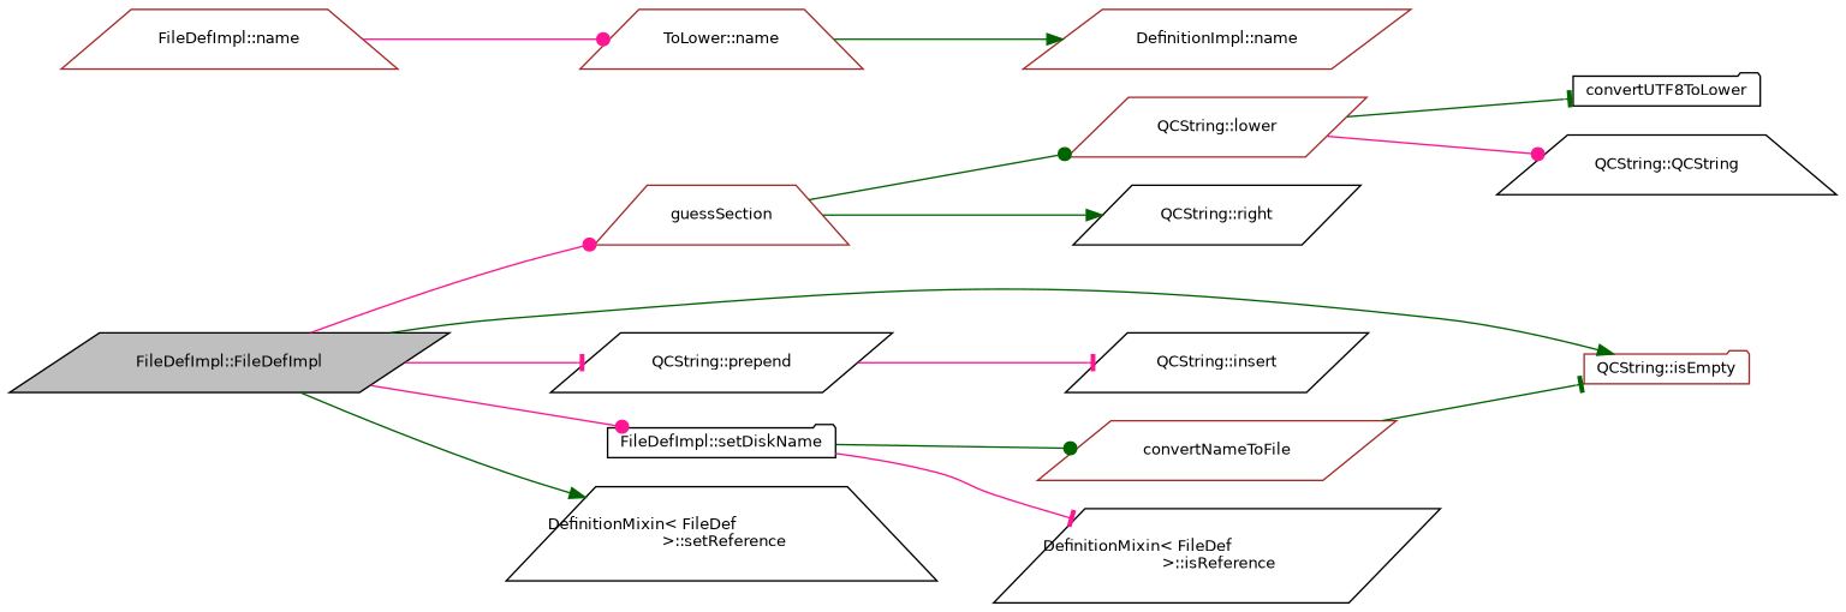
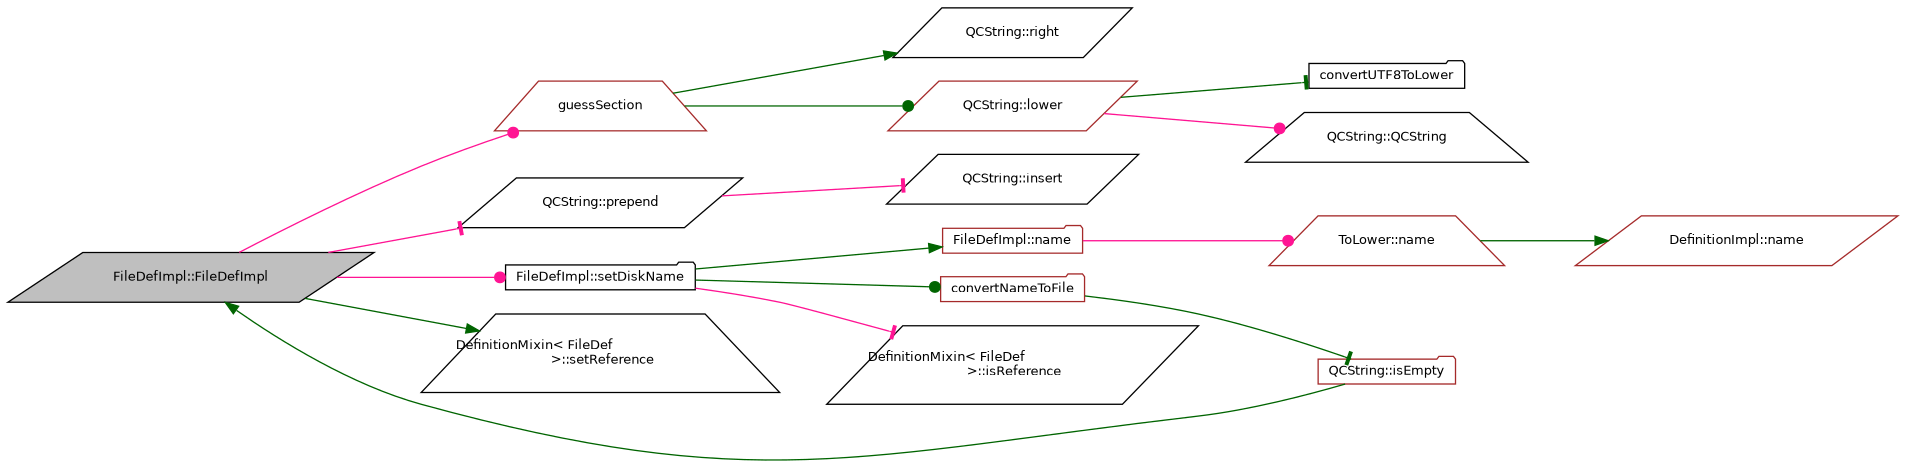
  digraph {
    rankdir=LR
    node [color=black fillcolor=white fontname=Helvetica fontsize=10 shape=parallelogram style=filled]
    edge [arrowhead=dot color=darkgreen fontname=Helvetica fontsize=10 labelfontname=Helvetica labelfontsize=10 style=solid]
    n1 [fillcolor=grey75 fontcolor=black height=0.2 label="FileDefImpl::FileDefImpl" width=0.4]
    n2 [color=brown height=0.2 label=guessSection shape=trapezium width=0.4]
    n3 [color=brown height=0.2 label="QCString::isEmpty" shape=folder width=0.4]
    n4 [height=0.2 label="QCString::prepend" width=0.4]
    n5 [height=0.2 label="FileDefImpl::setDiskName" shape=folder width=0.4]
    n6 [height=0.2 label="DefinitionMixin\< FileDef\l \>::setReference" shape=trapezium width=0.4]
    n7 [color=brown height=0.2 label="QCString::lower" width=0.4]
    n8 [height=0.2 label="QCString::right" width=0.4]
    n9 [height=0.2 label="QCString::insert" width=0.4]
-   n10 [color=brown height=0.2 label=convertNameToFile width=0.4]
+   n10 [color=brown height=0.2 label=convertNameToFile shape=folder width=0.4]
    n11 [height=0.2 label="DefinitionMixin\< FileDef\l \>::isReference" width=0.4]
-   n12 [color=brown height=0.2 label="FileDefImpl::name" shape=trapezium width=0.4]
+   n12 [color=brown height=0.2 label="FileDefImpl::name" shape=folder width=0.4]
    n13 [height=0.2 label=convertUTF8ToLower shape=folder width=0.4]
    n14 [height=0.2 label="QCString::QCString" shape=trapezium width=0.4]
    n15 [color=brown height=0.2 label="ToLower::name" shape=trapezium width=0.4]
    n16 [color=brown height=0.2 label="DefinitionImpl::name" width=0.4]
    n1 -> n2 [color=deeppink]
-   n1 -> n3 [arrowhead=normal]
+   n3 -> n1 [arrowhead=normal]
    n1 -> n4 [arrowhead=tee color=deeppink]
    n1 -> n5 [color=deeppink]
    n1 -> n6 [arrowhead=normal]
    n2 -> n7
    n2 -> n8 [arrowhead=normal]
    n4 -> n9 [arrowhead=tee color=deeppink]
    n5 -> n10
    n5 -> n11 [arrowhead=tee color=deeppink]
+   n5 -> n12 [arrowhead=normal]
    n7 -> n13 [arrowhead=tee]
    n7 -> n14 [color=deeppink]
    n10 -> n3 [arrowhead=tee]
    n12 -> n15 [color=deeppink]
    n15 -> n16 [arrowhead=normal]
  }
